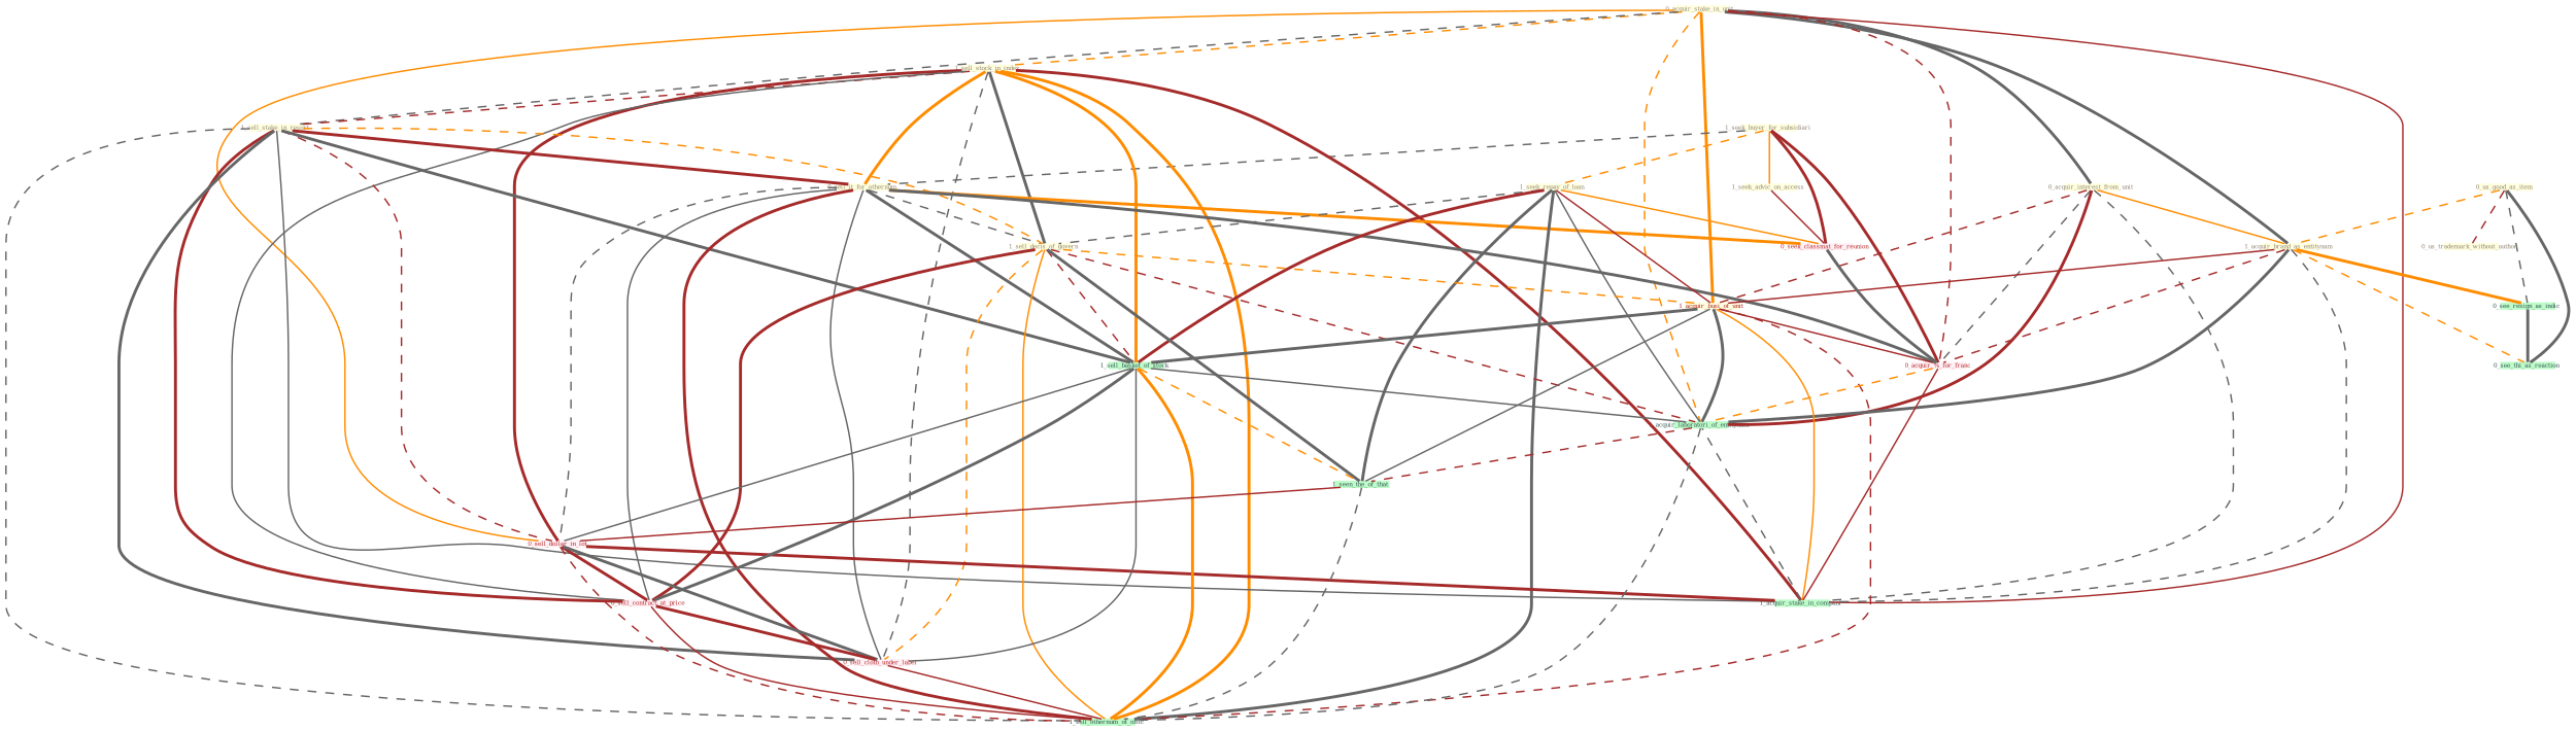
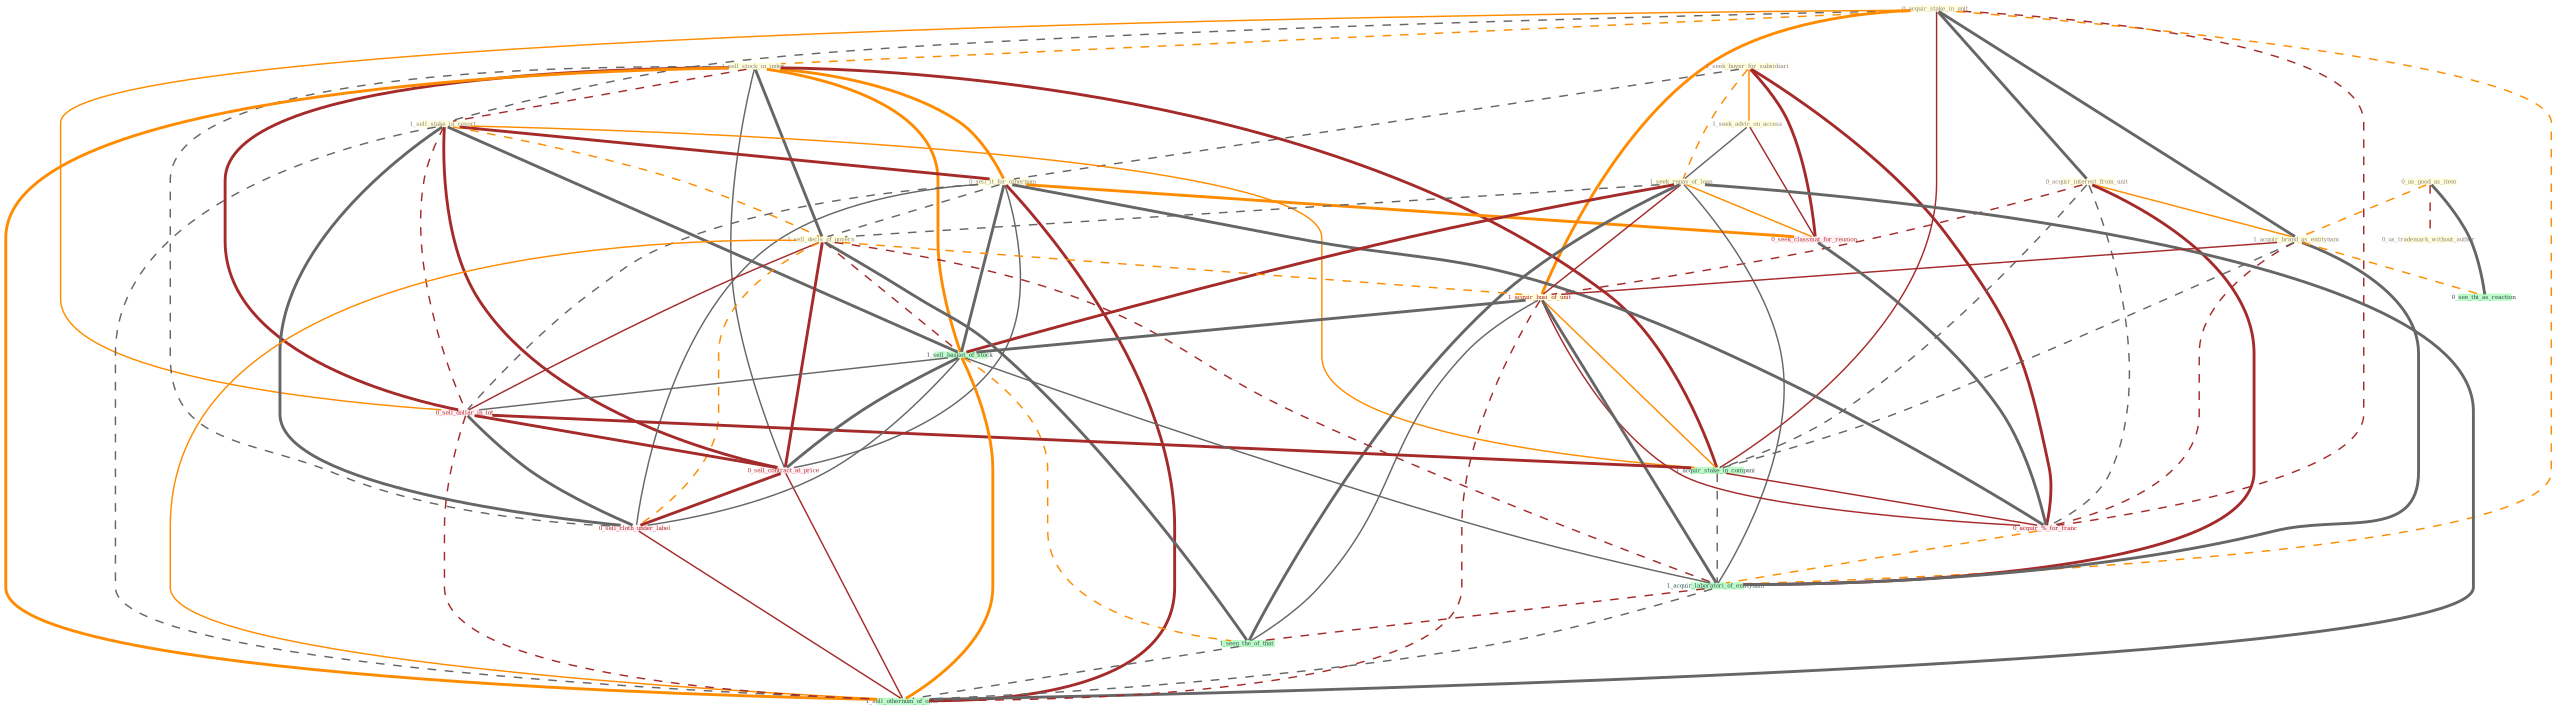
  graph {
    node [color="#ffffe0" fixedsize=true fontcolor="#8b7d6b" fontsize=4 shape=polygon style=filled]
    edge [color=gray40 style=bold w=1]
    "0_acquir_stake_in_unit " [height=.06 width=.5]
    "1_seek_buyer_for_subsidiari " [height=.06 width=.5]
    "1_seek_advic_on_access " [height=.06 width=.5]
    "0_us_good_as_item " [height=.06 width=.5]
    "1_sell_stock_in_index " [height=.06 width=.5]
    "1_sell_stake_in_resort " [height=.06 width=.5]
    "0_acquir_interest_from_unit " [height=.06 width=.5]
    "0_sell_it_for_othernum " [height=.06 width=.5]
    "1_seek_repay_of_loan " [height=.06 width=.5]
    "1_acquir_brand_as_entitynam " [height=.06 width=.5]
    "1_sell_decis_of_govern " [height=.06 width=.5]
    "1_acquir_busi_of_unit " [fontcolor="#b22222" height=.06 width=.5]
    "0_us_trademark_without_author " [height=.06 width=.5]
    "0_seek_classmat_for_reunion " [color="#fff0f5" fontcolor="#b22222" height=.06 width=.5]
    "0_sell_dollar_in_lot " [color="#fff0f5" fontcolor="#b22222" height=.06 width=.5]
    "0_acquir_%_for_franc " [color="#fff0f5" fontcolor="#b22222" height=.06 width=.5]
    "0_sell_contract_at_price " [color="#fff0f5" fontcolor="#b22222" height=.06 width=.5]
    "0_sell_cloth_under_label " [color="#fff0f5" fontcolor="#b22222" height=.06 width=.5]
    "1_acquir_stake_in_compani " [color="#BDFCC9" fontcolor="#2f4f4f" height=.06 width=.5]
    "1_acquir_laboratori_of_entitynam " [color="#BDFCC9" fontcolor="#2f4f4f" height=.06 width=.5]
-   "0_see_resign_as_indic " [color="#BDFCC9" fontcolor="#2f4f4f" height=.06 width=.5]
    "0_see_thi_as_reaction " [color="#BDFCC9" fontcolor="#2f4f4f" height=.06 width=.5]
    "1_sell_basket_of_stock " [color="#BDFCC9" fontcolor="#2f4f4f" height=.06 width=.5]
    "1_sell_othernum_of_offic " [color="#BDFCC9" fontcolor="#2f4f4f" height=.06 width=.5]
    "1_seen_the_of_that " [color="#BDFCC9" fontcolor="#2f4f4f" height=.06 width=.5]
    subgraph sub_1 {
      "0_acquir_stake_in_unit "
      "1_seek_buyer_for_subsidiari "
      "1_seek_advic_on_access "
      "0_us_good_as_item "
      "1_sell_stock_in_index "
      "1_sell_stake_in_resort "
      "0_acquir_interest_from_unit "
      "0_sell_it_for_othernum "
      "1_seek_repay_of_loan "
      "1_acquir_brand_as_entitynam "
      "1_sell_decis_of_govern "
      "1_acquir_busi_of_unit "
      "0_us_trademark_without_author "
    }
    subgraph sub_2 {
      "0_seek_classmat_for_reunion "
      "0_sell_dollar_in_lot "
      "0_acquir_%_for_franc "
      "0_sell_contract_at_price "
      "0_sell_cloth_under_label "
    }
    "0_acquir_stake_in_unit " -- "1_sell_stock_in_index " [color=darkorange style=dashed]
    "0_acquir_stake_in_unit " -- "1_sell_stake_in_resort " [style=dashed w=2]
    "0_acquir_stake_in_unit " -- "0_acquir_interest_from_unit " [w=2]
    "0_acquir_stake_in_unit " -- "1_acquir_brand_as_entitynam "
    "0_acquir_stake_in_unit " -- "1_acquir_busi_of_unit " [color=darkorange w=2]
    "0_acquir_stake_in_unit " -- "0_sell_dollar_in_lot " [color=darkorange style=solid]
    "0_acquir_stake_in_unit " -- "0_acquir_%_for_franc " [color=brown style=dashed]
    "0_acquir_stake_in_unit " -- "1_acquir_stake_in_compani " [color=brown style=solid w=3]
    "0_acquir_stake_in_unit " -- "1_acquir_laboratori_of_entitynam " [color=darkorange style=dashed]
    "1_seek_buyer_for_subsidiari " -- "1_seek_advic_on_access " [color=darkorange style=solid]
    "1_seek_buyer_for_subsidiari " -- "0_sell_it_for_othernum " [style=dashed]
    "1_seek_buyer_for_subsidiari " -- "1_seek_repay_of_loan " [color=darkorange style=dashed]
    "1_seek_buyer_for_subsidiari " -- "0_seek_classmat_for_reunion " [color=brown w=2]
    "1_seek_buyer_for_subsidiari " -- "0_acquir_%_for_franc " [color=brown]
+   "1_seek_advic_on_access " -- "1_seek_repay_of_loan " [style=solid]
    "1_seek_advic_on_access " -- "0_seek_classmat_for_reunion " [color=brown style=solid]
    "0_us_good_as_item " -- "1_acquir_brand_as_entitynam " [color=darkorange style=dashed]
    "0_us_good_as_item " -- "0_us_trademark_without_author " [color=brown style=dashed]
-   "0_us_good_as_item " -- "0_see_resign_as_indic " [style=dashed]
    "0_us_good_as_item " -- "0_see_thi_as_reaction "
    "1_sell_stock_in_index " -- "1_sell_stake_in_resort " [color=brown style=dashed w=2]
    "1_sell_stock_in_index " -- "0_sell_it_for_othernum " [color=darkorange]
    "1_sell_stock_in_index " -- "1_sell_decis_of_govern "
    "1_sell_stock_in_index " -- "0_sell_dollar_in_lot " [color=brown w=2]
    "1_sell_stock_in_index " -- "0_sell_contract_at_price " [style=solid]
    "1_sell_stock_in_index " -- "0_sell_cloth_under_label " [style=dashed]
    "1_sell_stock_in_index " -- "1_acquir_stake_in_compani " [color=brown]
    "1_sell_stock_in_index " -- "1_sell_basket_of_stock " [color=darkorange]
    "1_sell_stock_in_index " -- "1_sell_othernum_of_offic " [color=darkorange]
    "1_sell_stake_in_resort " -- "0_sell_it_for_othernum " [color=brown]
    "1_sell_stake_in_resort " -- "1_sell_decis_of_govern " [color=darkorange style=dashed]
    "1_sell_stake_in_resort " -- "0_sell_dollar_in_lot " [color=brown style=dashed w=2]
    "1_sell_stake_in_resort " -- "0_sell_contract_at_price " [color=brown]
    "1_sell_stake_in_resort " -- "0_sell_cloth_under_label "
-   "1_sell_stake_in_resort " -- "1_acquir_stake_in_compani " [style=solid w=2]
+   "1_sell_stake_in_resort " -- "1_acquir_stake_in_compani " [color=darkorange style=solid w=2]
    "1_sell_stake_in_resort " -- "1_sell_basket_of_stock "
    "1_sell_stake_in_resort " -- "1_sell_othernum_of_offic " [style=dashed]
    "0_acquir_interest_from_unit " -- "1_acquir_brand_as_entitynam " [color=darkorange style=solid]
    "0_acquir_interest_from_unit " -- "1_acquir_busi_of_unit " [color=brown style=dashed w=2]
    "0_acquir_interest_from_unit " -- "0_acquir_%_for_franc " [style=dashed]
    "0_acquir_interest_from_unit " -- "1_acquir_stake_in_compani " [style=dashed]
    "0_acquir_interest_from_unit " -- "1_acquir_laboratori_of_entitynam " [color=brown]
    "0_sell_it_for_othernum " -- "1_sell_decis_of_govern " [style=dashed]
    "0_sell_it_for_othernum " -- "0_seek_classmat_for_reunion " [color=darkorange]
    "0_sell_it_for_othernum " -- "0_sell_dollar_in_lot " [style=dashed]
    "0_sell_it_for_othernum " -- "0_acquir_%_for_franc "
    "0_sell_it_for_othernum " -- "0_sell_contract_at_price " [style=solid]
    "0_sell_it_for_othernum " -- "0_sell_cloth_under_label " [style=solid]
    "0_sell_it_for_othernum " -- "1_sell_basket_of_stock "
    "0_sell_it_for_othernum " -- "1_sell_othernum_of_offic " [color=brown]
    "1_seek_repay_of_loan " -- "1_sell_decis_of_govern " [style=dashed]
    "1_seek_repay_of_loan " -- "1_acquir_busi_of_unit " [color=brown style=solid]
    "1_seek_repay_of_loan " -- "0_seek_classmat_for_reunion " [color=darkorange style=solid]
    "1_seek_repay_of_loan " -- "1_acquir_laboratori_of_entitynam " [style=solid]
    "1_seek_repay_of_loan " -- "1_sell_basket_of_stock " [color=brown]
    "1_seek_repay_of_loan " -- "1_sell_othernum_of_offic "
    "1_seek_repay_of_loan " -- "1_seen_the_of_that "
    "1_acquir_brand_as_entitynam " -- "1_acquir_busi_of_unit " [color=brown style=solid]
    "1_acquir_brand_as_entitynam " -- "0_acquir_%_for_franc " [color=brown style=dashed]
    "1_acquir_brand_as_entitynam " -- "1_acquir_stake_in_compani " [style=dashed]
    "1_acquir_brand_as_entitynam " -- "1_acquir_laboratori_of_entitynam " [w=2]
-   "1_acquir_brand_as_entitynam " -- "0_see_resign_as_indic " [color=darkorange]
    "1_acquir_brand_as_entitynam " -- "0_see_thi_as_reaction " [color=darkorange style=dashed]
    "1_sell_decis_of_govern " -- "1_acquir_busi_of_unit " [color=darkorange style=dashed]
-   "1_seen_the_of_that " -- "0_sell_dollar_in_lot " [color=brown style=solid]
+   "1_sell_decis_of_govern " -- "0_sell_dollar_in_lot " [color=brown style=solid]
    "1_sell_decis_of_govern " -- "0_sell_contract_at_price " [color=brown]
    "1_sell_decis_of_govern " -- "0_sell_cloth_under_label " [color=darkorange style=dashed]
    "1_sell_decis_of_govern " -- "1_acquir_laboratori_of_entitynam " [color=brown style=dashed]
    "1_sell_decis_of_govern " -- "1_sell_basket_of_stock " [color=brown style=dashed w=2]
    "1_sell_decis_of_govern " -- "1_sell_othernum_of_offic " [color=darkorange style=solid w=2]
    "1_sell_decis_of_govern " -- "1_seen_the_of_that "
    "1_acquir_busi_of_unit " -- "0_acquir_%_for_franc " [color=brown style=solid]
    "1_acquir_busi_of_unit " -- "1_acquir_stake_in_compani " [color=darkorange style=solid]
    "1_acquir_busi_of_unit " -- "1_acquir_laboratori_of_entitynam " [w=2]
    "1_acquir_busi_of_unit " -- "1_sell_basket_of_stock "
    "1_acquir_busi_of_unit " -- "1_sell_othernum_of_offic " [color=brown style=dashed]
    "1_acquir_busi_of_unit " -- "1_seen_the_of_that " [style=solid]
    "0_seek_classmat_for_reunion " -- "0_acquir_%_for_franc "
    "0_sell_dollar_in_lot " -- "0_sell_contract_at_price " [color=brown]
    "0_sell_dollar_in_lot " -- "0_sell_cloth_under_label "
    "0_sell_dollar_in_lot " -- "1_acquir_stake_in_compani " [color=brown]
    "0_sell_dollar_in_lot " -- "1_sell_othernum_of_offic " [color=brown style=dashed]
    "0_acquir_%_for_franc " -- "1_acquir_laboratori_of_entitynam " [color=darkorange style=dashed]
    "0_sell_contract_at_price " -- "0_sell_cloth_under_label " [color=brown]
    "0_sell_contract_at_price " -- "1_sell_othernum_of_offic " [color=brown style=solid]
    "0_sell_cloth_under_label " -- "1_sell_othernum_of_offic " [color=brown style=solid]
    "1_acquir_stake_in_compani " -- "0_acquir_%_for_franc " [color=brown style=solid]
    "1_acquir_stake_in_compani " -- "1_acquir_laboratori_of_entitynam " [style=dashed]
    "1_acquir_laboratori_of_entitynam " -- "1_sell_othernum_of_offic " [style=dashed]
    "1_acquir_laboratori_of_entitynam " -- "1_seen_the_of_that " [color=brown style=dashed]
-   "0_see_resign_as_indic " -- "0_see_thi_as_reaction " [w=2]
    "1_sell_basket_of_stock " -- "0_sell_dollar_in_lot " [style=solid]
    "1_sell_basket_of_stock " -- "0_sell_contract_at_price "
    "1_sell_basket_of_stock " -- "0_sell_cloth_under_label " [style=solid]
    "1_sell_basket_of_stock " -- "1_acquir_laboratori_of_entitynam " [style=solid]
    "1_sell_basket_of_stock " -- "1_sell_othernum_of_offic " [color=darkorange w=2]
    "1_sell_basket_of_stock " -- "1_seen_the_of_that " [color=darkorange style=dashed]
    "1_seen_the_of_that " -- "1_sell_othernum_of_offic " [style=dashed]
  }
